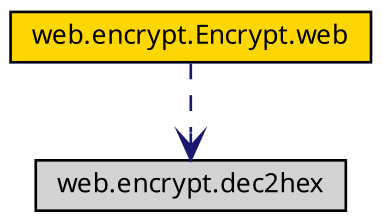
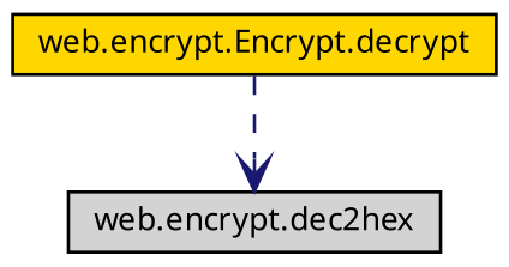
  digraph {
    rankdir=TB
    fontname="Noto Sans"
    node [color=black fontname="Noto Sans" fontsize=10 shape=record style=filled]
-   n1 [fillcolor=gold fontcolor=black height=0.2 label="web.encrypt.Encrypt.web" width=0.4]
+   n1 [fillcolor=gold fontcolor=black height=0.2 label="web.encrypt.Encrypt.decrypt" width=0.4]
    n2 [fillcolor=lightgrey height=0.2 label="web.encrypt.dec2hex" width=0.4]
    n1 -> n2 [color=midnightblue fontname="Noto Sans" fontsize=10 labelfontname=Helvetica labelfontsize=10 style=dashed arrowhead=vee]
  }
